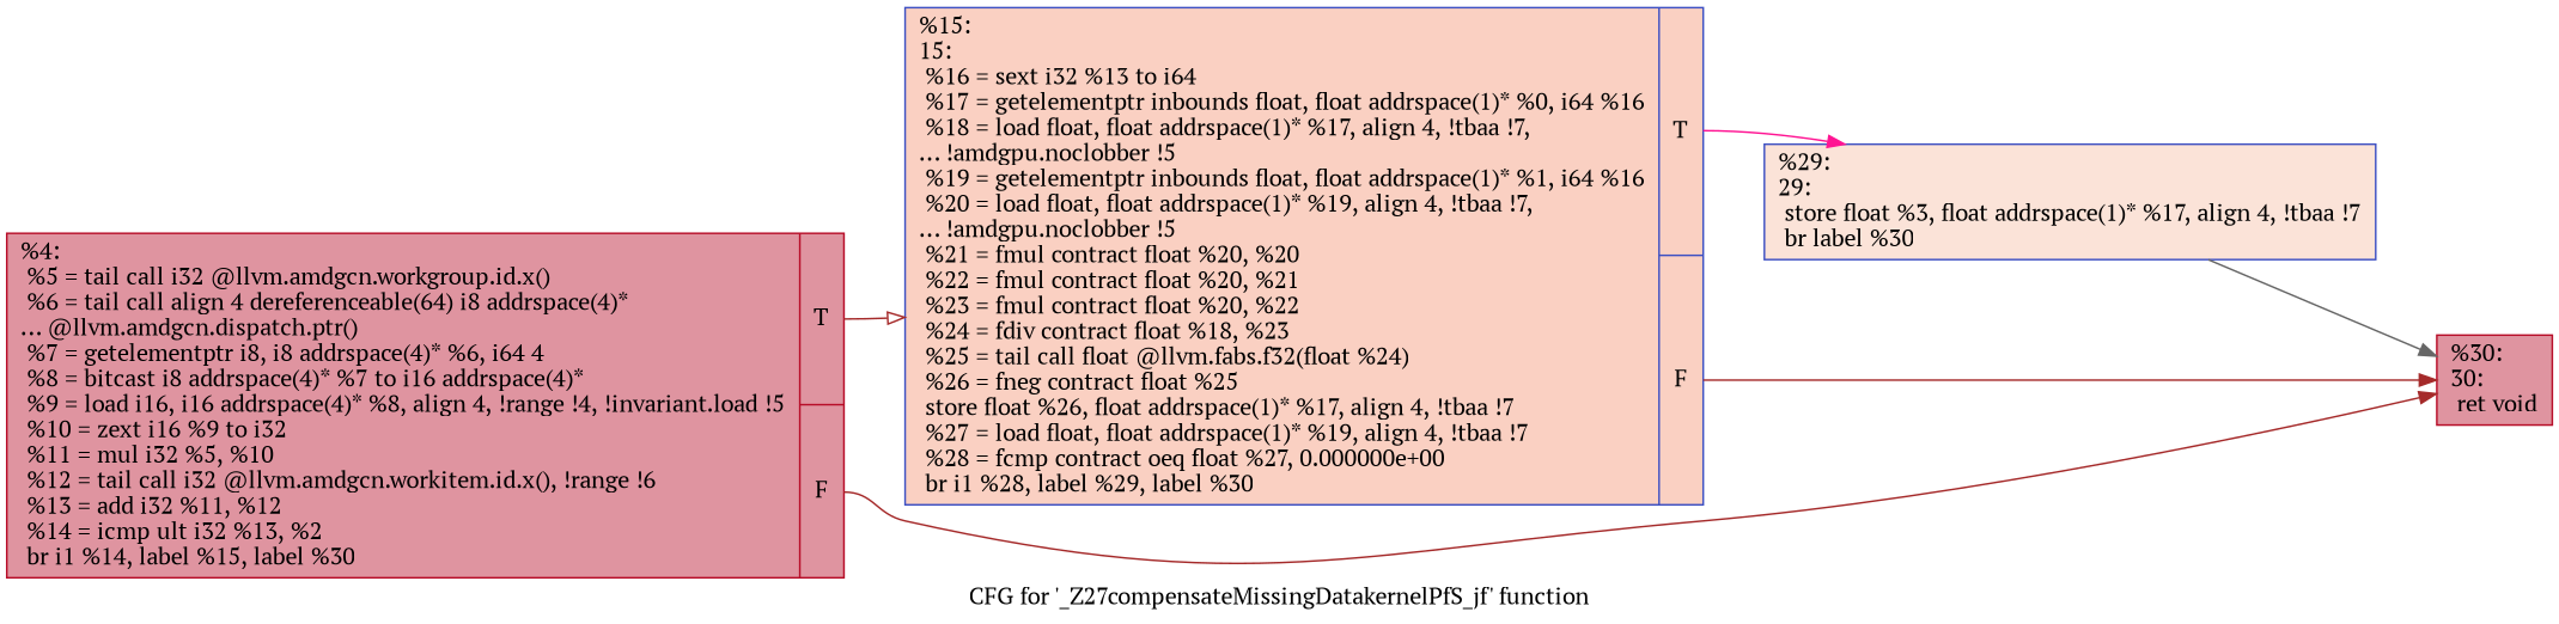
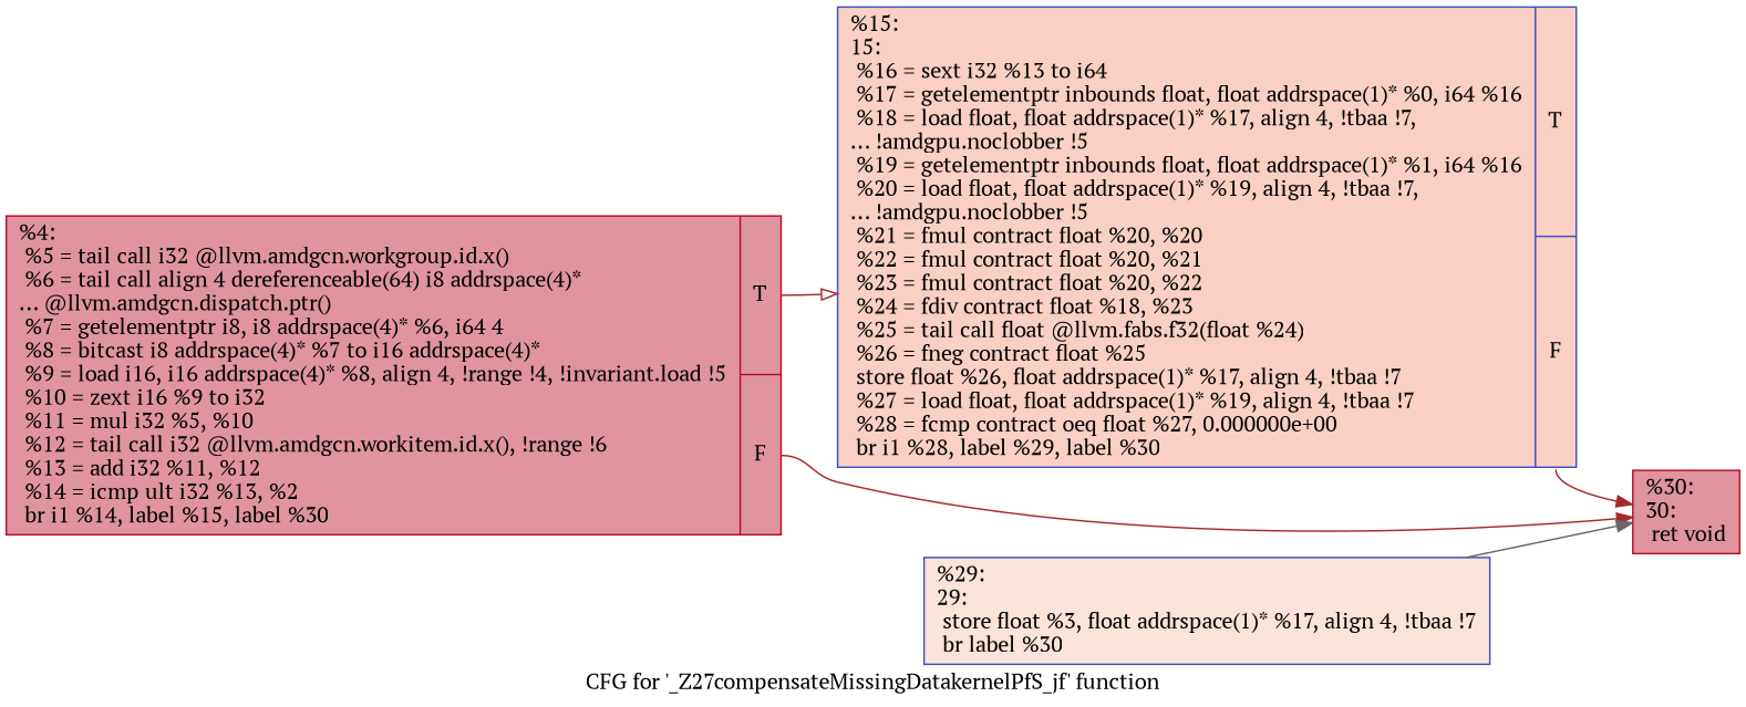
  digraph {
    label="CFG for '_Z27compensateMissingDatakernelPfS_jf' function"
    rankdir=LR
    fontname="PT Serif"
    node [color="#b70d28ff" fillcolor="#b70d2870" shape=record style=filled fontname="PT Serif"]
    edge [tailport=s0 color=brown arrowhead=normal fontname="PT Serif"]
    n1 [label="{%4:\l  %5 = tail call i32 @llvm.amdgcn.workgroup.id.x()\l  %6 = tail call align 4 dereferenceable(64) i8 addrspace(4)*\l... @llvm.amdgcn.dispatch.ptr()\l  %7 = getelementptr i8, i8 addrspace(4)* %6, i64 4\l  %8 = bitcast i8 addrspace(4)* %7 to i16 addrspace(4)*\l  %9 = load i16, i16 addrspace(4)* %8, align 4, !range !4, !invariant.load !5\l  %10 = zext i16 %9 to i32\l  %11 = mul i32 %5, %10\l  %12 = tail call i32 @llvm.amdgcn.workitem.id.x(), !range !6\l  %13 = add i32 %11, %12\l  %14 = icmp ult i32 %13, %2\l  br i1 %14, label %15, label %30\l|{<s0>T|<s1>F}}"]
    n2 [color="#3d50c3ff" fillcolor="#f3947570" label="{%15:\l15:                                               \l  %16 = sext i32 %13 to i64\l  %17 = getelementptr inbounds float, float addrspace(1)* %0, i64 %16\l  %18 = load float, float addrspace(1)* %17, align 4, !tbaa !7,\l... !amdgpu.noclobber !5\l  %19 = getelementptr inbounds float, float addrspace(1)* %1, i64 %16\l  %20 = load float, float addrspace(1)* %19, align 4, !tbaa !7,\l... !amdgpu.noclobber !5\l  %21 = fmul contract float %20, %20\l  %22 = fmul contract float %20, %21\l  %23 = fmul contract float %20, %22\l  %24 = fdiv contract float %18, %23\l  %25 = tail call float @llvm.fabs.f32(float %24)\l  %26 = fneg contract float %25\l  store float %26, float addrspace(1)* %17, align 4, !tbaa !7\l  %27 = load float, float addrspace(1)* %19, align 4, !tbaa !7\l  %28 = fcmp contract oeq float %27, 0.000000e+00\l  br i1 %28, label %29, label %30\l|{<s0>T|<s1>F}}"]
    n3 [label="{%30:\l30:                                               \l  ret void\l}"]
    n4 [color="#3d50c3ff" fillcolor="#f6bfa670" label="{%29:\l29:                                               \l  store float %3, float addrspace(1)* %17, align 4, !tbaa !7\l  br label %30\l}"]
    n1 -> n2 [arrowhead=onormal]
    n1 -> n3 [tailport=s1]
    n2 -> n3 [tailport=s1]
-   n2 -> n4 [color=deeppink]
    n4 -> n3 [color=gray40 tailport=""]
  }
